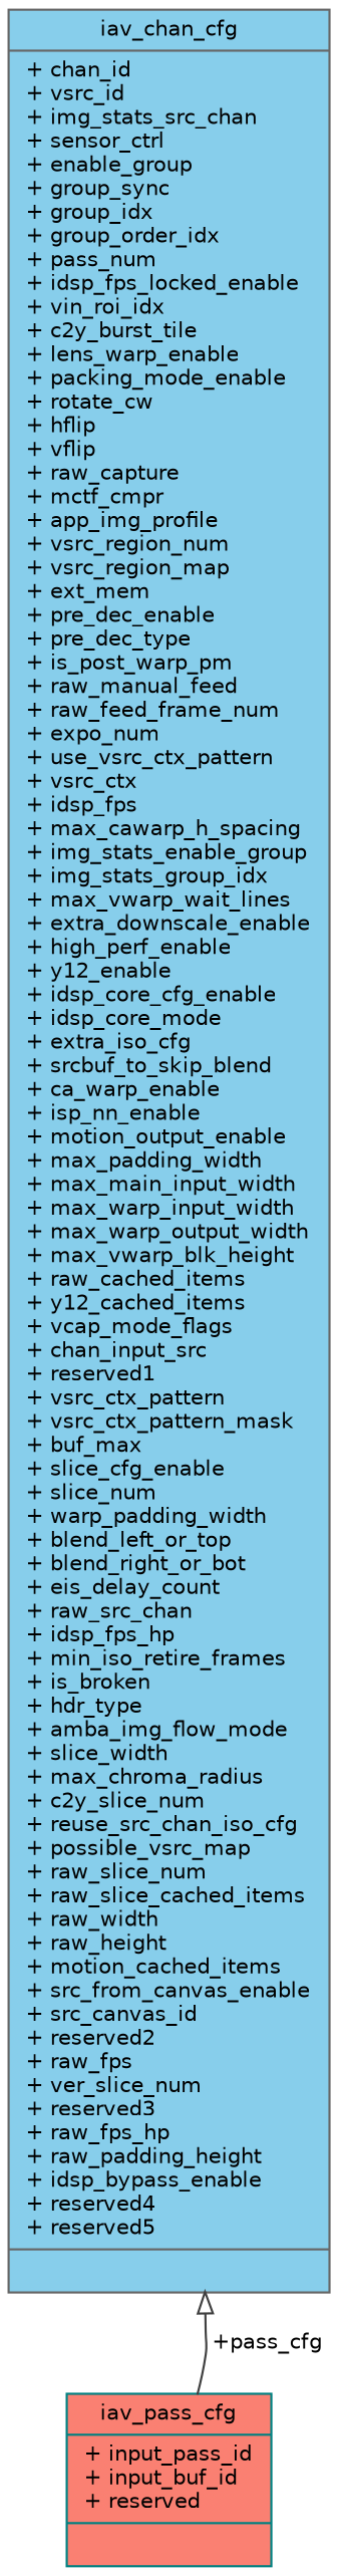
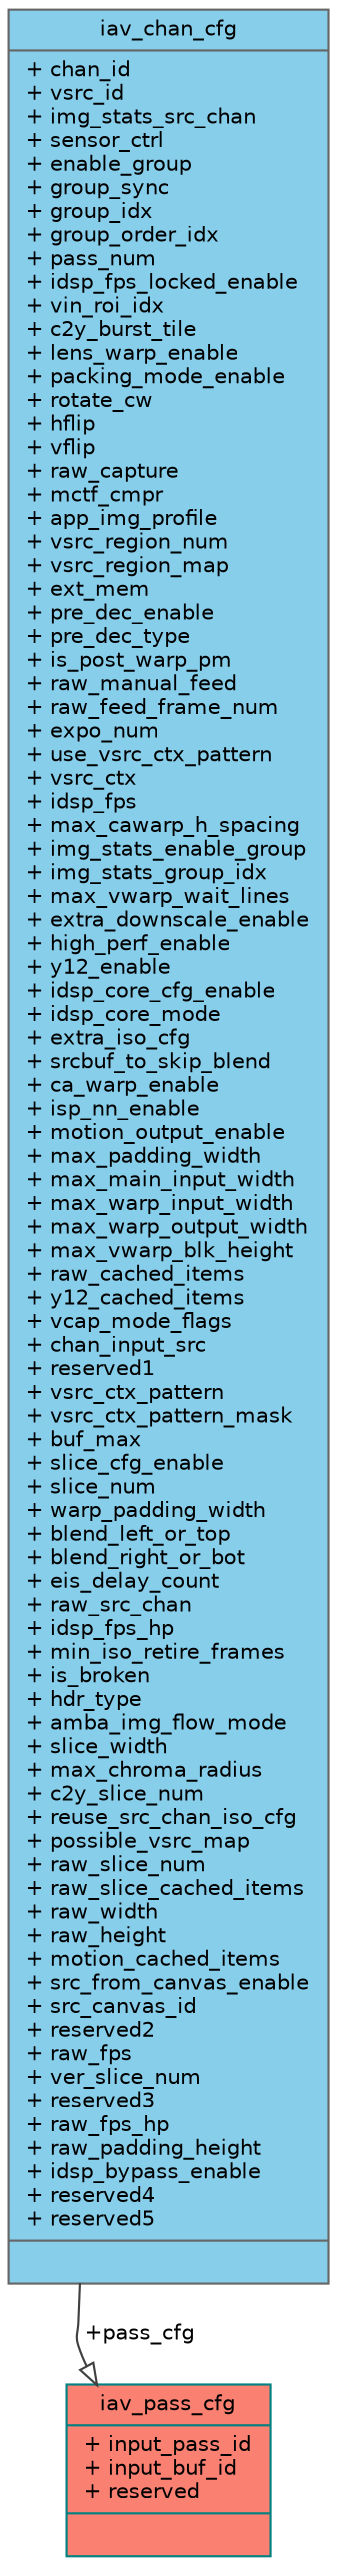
  digraph {
    node [fontname=Helvetica fontsize=10 shape=record style=filled]
    n1 [color=gray40 fillcolor=skyblue fontcolor=black height=0.2 label="{iav_chan_cfg\n|+ chan_id\l+ vsrc_id\l+ img_stats_src_chan\l+ sensor_ctrl\l+ enable_group\l+ group_sync\l+ group_idx\l+ group_order_idx\l+ pass_num\l+ idsp_fps_locked_enable\l+ vin_roi_idx\l+ c2y_burst_tile\l+ lens_warp_enable\l+ packing_mode_enable\l+ rotate_cw\l+ hflip\l+ vflip\l+ raw_capture\l+ mctf_cmpr\l+ app_img_profile\l+ vsrc_region_num\l+ vsrc_region_map\l+ ext_mem\l+ pre_dec_enable\l+ pre_dec_type\l+ is_post_warp_pm\l+ raw_manual_feed\l+ raw_feed_frame_num\l+ expo_num\l+ use_vsrc_ctx_pattern\l+ vsrc_ctx\l+ idsp_fps\l+ max_cawarp_h_spacing\l+ img_stats_enable_group\l+ img_stats_group_idx\l+ max_vwarp_wait_lines\l+ extra_downscale_enable\l+ high_perf_enable\l+ y12_enable\l+ idsp_core_cfg_enable\l+ idsp_core_mode\l+ extra_iso_cfg\l+ srcbuf_to_skip_blend\l+ ca_warp_enable\l+ isp_nn_enable\l+ motion_output_enable\l+ max_padding_width\l+ max_main_input_width\l+ max_warp_input_width\l+ max_warp_output_width\l+ max_vwarp_blk_height\l+ raw_cached_items\l+ y12_cached_items\l+ vcap_mode_flags\l+ chan_input_src\l+ reserved1\l+ vsrc_ctx_pattern\l+ vsrc_ctx_pattern_mask\l+ buf_max\l+ slice_cfg_enable\l+ slice_num\l+ warp_padding_width\l+ blend_left_or_top\l+ blend_right_or_bot\l+ eis_delay_count\l+ raw_src_chan\l+ idsp_fps_hp\l+ min_iso_retire_frames\l+ is_broken\l+ hdr_type\l+ amba_img_flow_mode\l+ slice_width\l+ max_chroma_radius\l+ c2y_slice_num\l+ reuse_src_chan_iso_cfg\l+ possible_vsrc_map\l+ raw_slice_num\l+ raw_slice_cached_items\l+ raw_width\l+ raw_height\l+ motion_cached_items\l+ src_from_canvas_enable\l+ src_canvas_id\l+ reserved2\l+ raw_fps\l+ ver_slice_num\l+ reserved3\l+ raw_fps_hp\l+ raw_padding_height\l+ idsp_bypass_enable\l+ reserved4\l+ reserved5\l|}" width=0.4]
    n2 [color=teal height=0.2 label="{iav_pass_cfg\n|+ input_pass_id\l+ input_buf_id\l+ reserved\l|}" width=0.4 fillcolor=salmon]
-   n2 -> n1 [arrowhead=onormal color=grey25 fontname=Helvetica fontsize=10 label=" +pass_cfg" labelfontname=Helvetica labelfontsize=10 style=solid]
+   n1 -> n2 [arrowhead=onormal color=grey25 fontname=Helvetica fontsize=10 label=" +pass_cfg" labelfontname=Helvetica labelfontsize=10 style=solid]
  }
